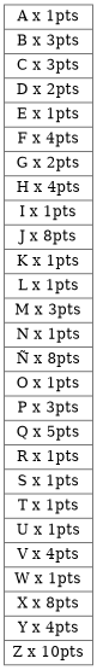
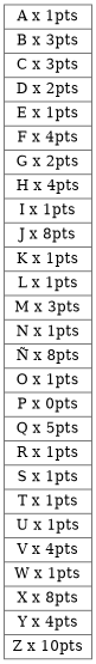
  digraph {
-   n1 [label="{ A x 1pts |B x 3pts |C x 3pts |D x 2pts |E x 1pts |F x 4pts |G x 2pts |H x 4pts |I x 1pts |J x 8pts |K x 1pts |L x 1pts |M x 3pts |N x 1pts |Ñ x 8pts |O x 1pts |P x 3pts |Q x 5pts |R x 1pts |S x 1pts |T x 1pts |U x 1pts |V x 4pts |W x 1pts |X x 8pts |Y x 4pts |Z x 10pts}" shape=record color=gray40]
+   n1 [label="{ A x 1pts |B x 3pts |C x 3pts |D x 2pts |E x 1pts |F x 4pts |G x 2pts |H x 4pts |I x 1pts |J x 8pts |K x 1pts |L x 1pts |M x 3pts |N x 1pts |Ñ x 8pts |O x 1pts |P x 0pts |Q x 5pts |R x 1pts |S x 1pts |T x 1pts |U x 1pts |V x 4pts |W x 1pts |X x 8pts |Y x 4pts |Z x 10pts}" shape=record color=gray40]
  }
